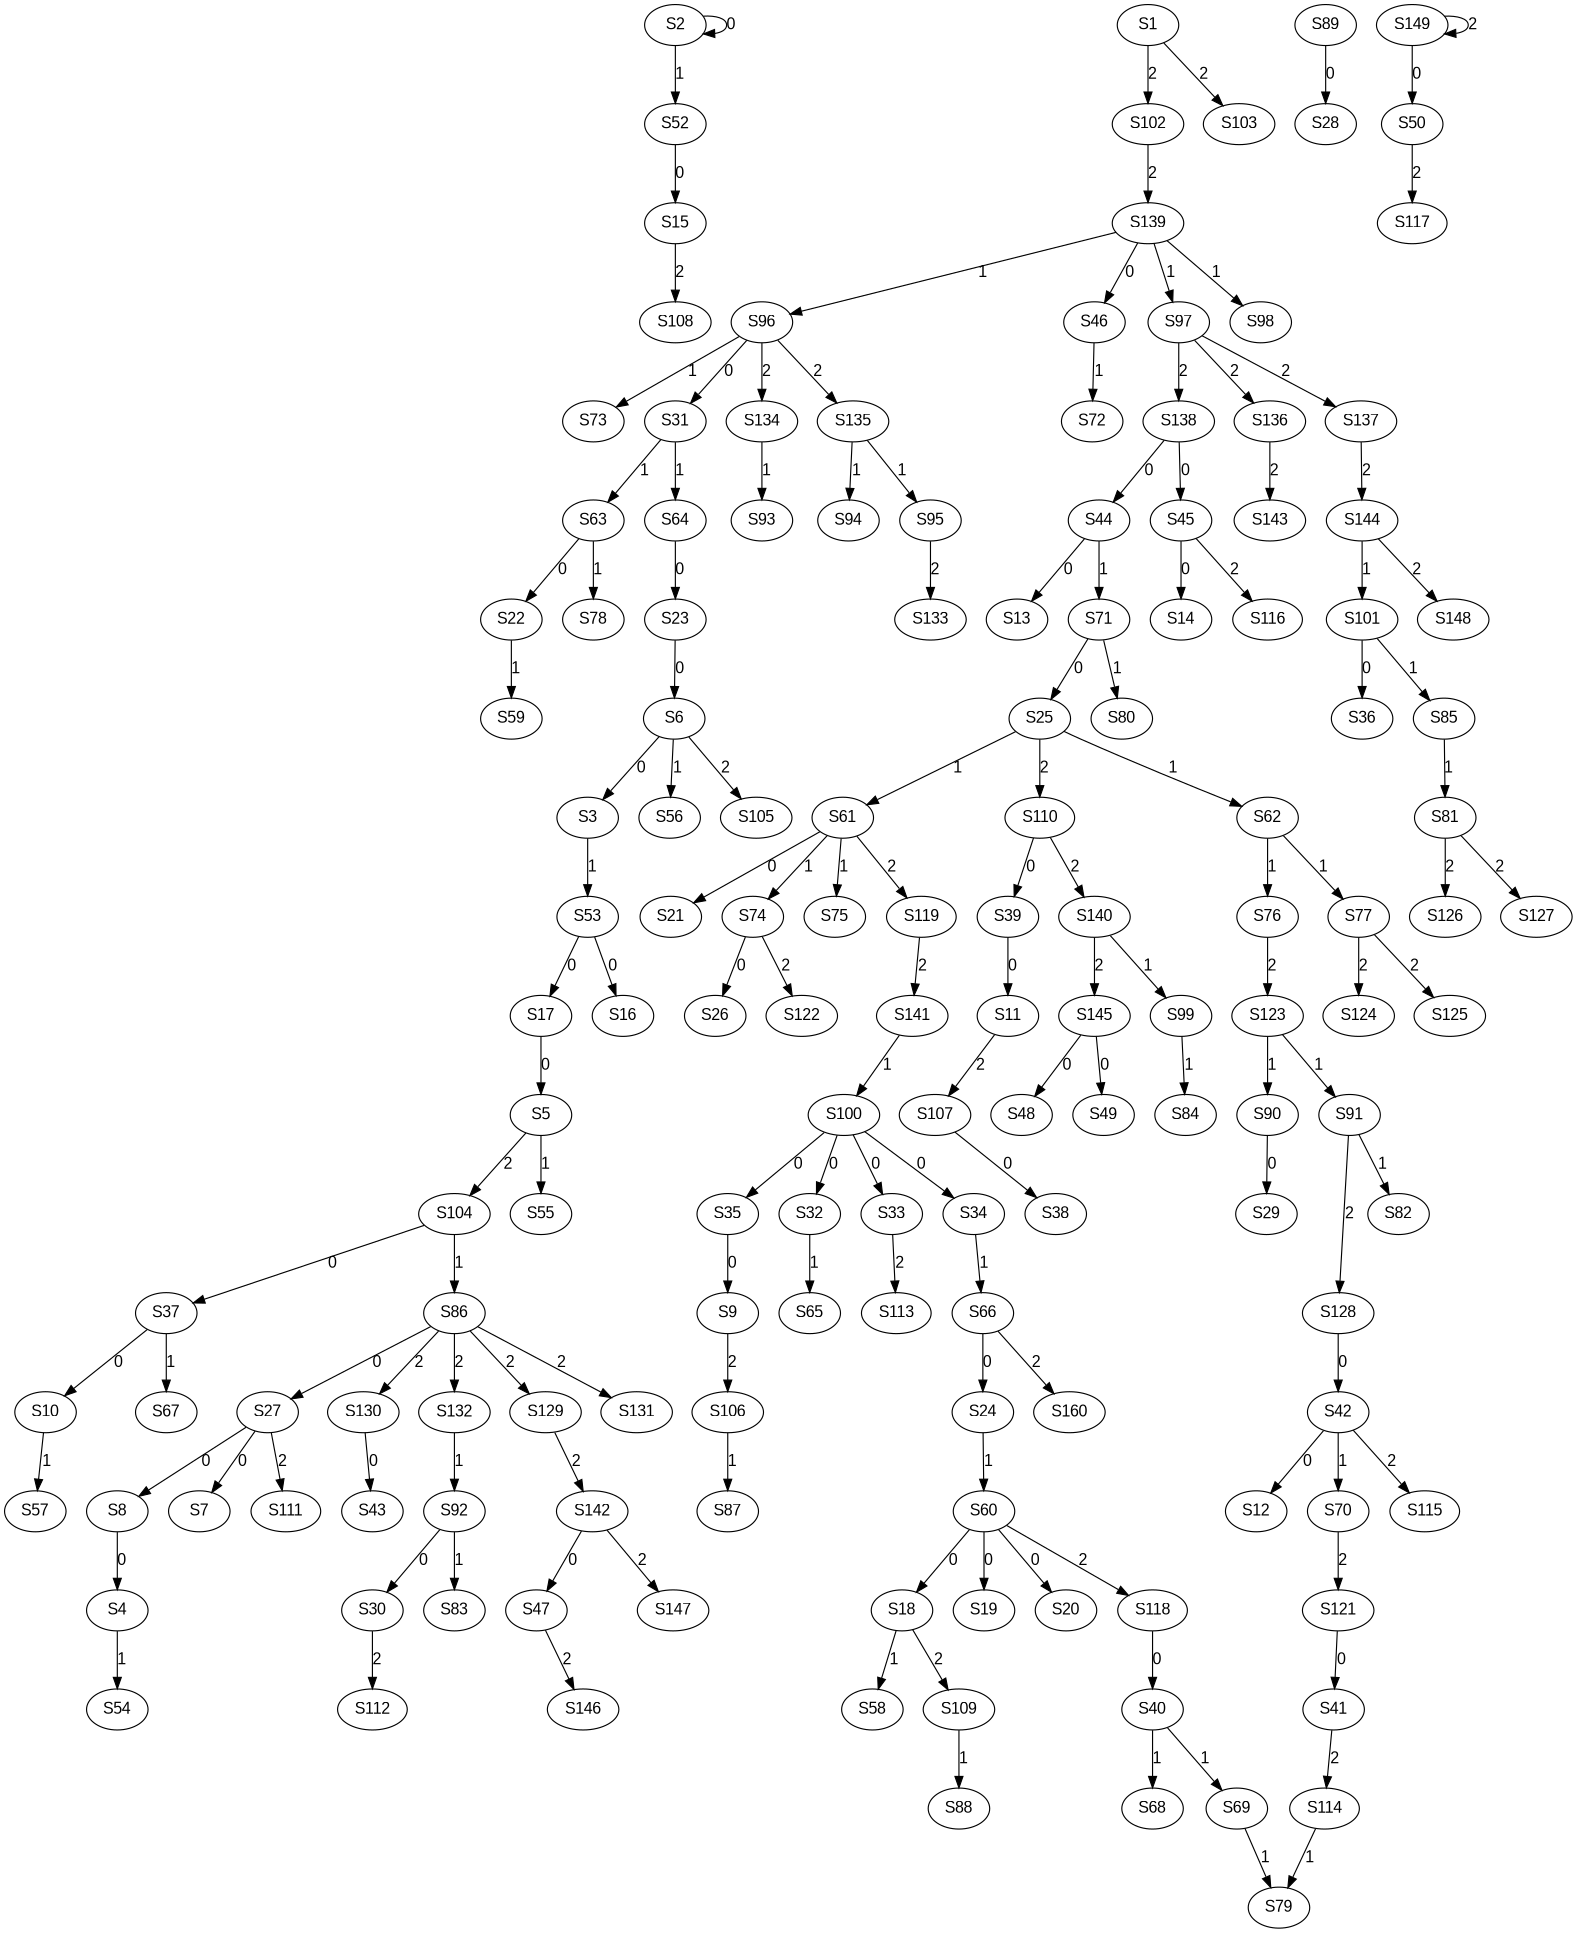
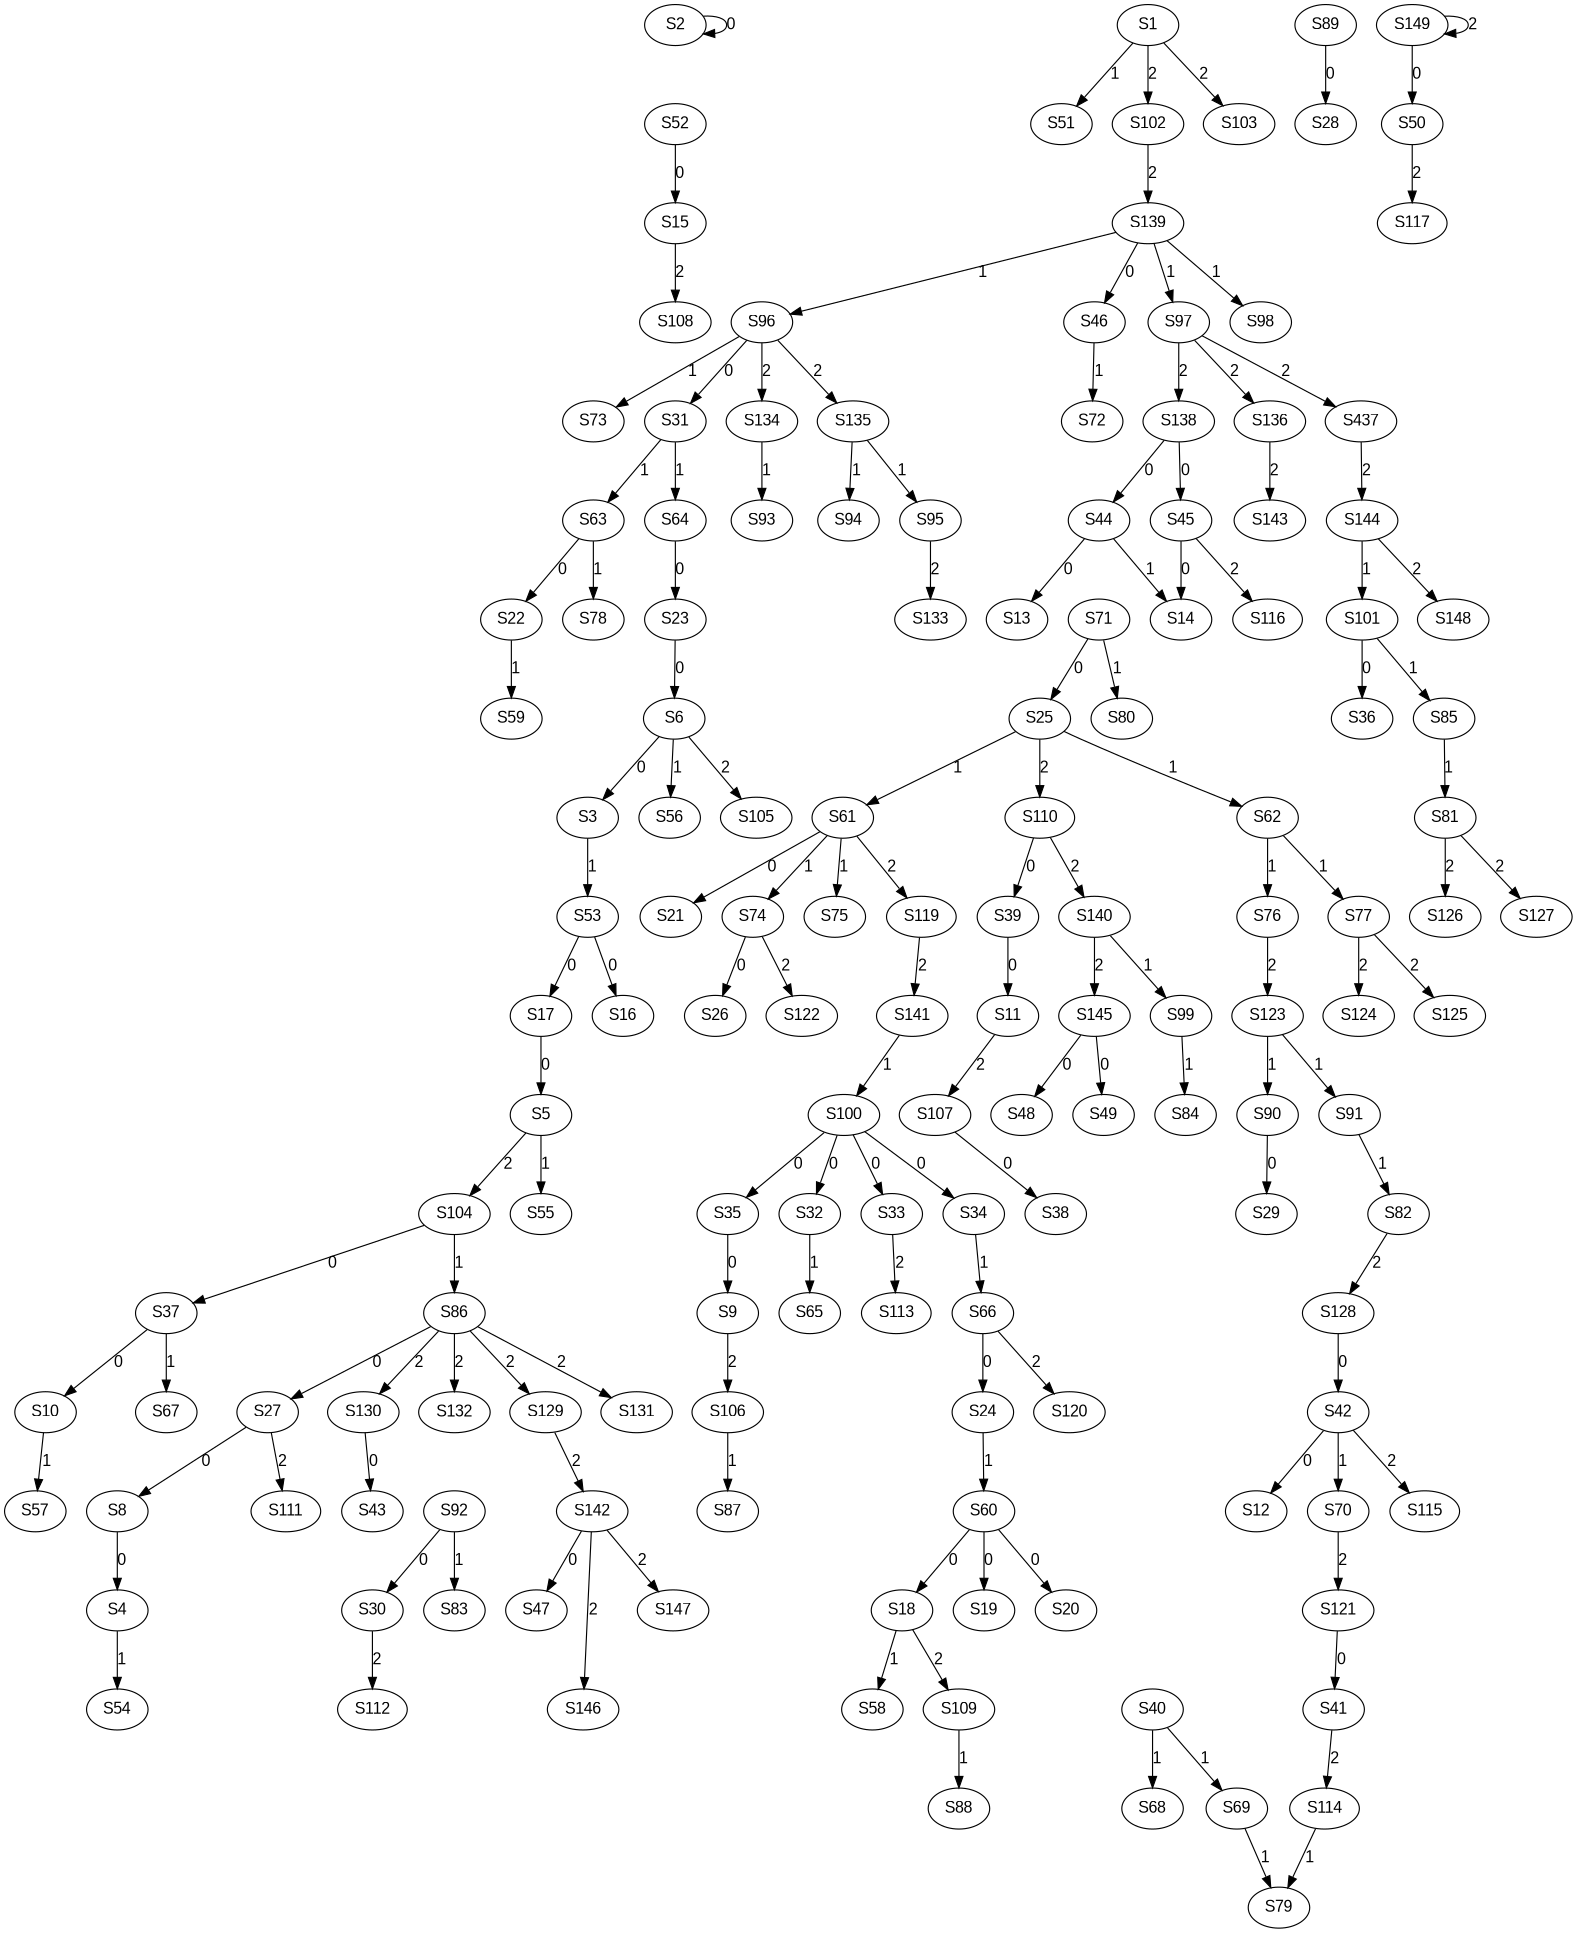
  strict digraph {
    fontname="Liberation Sans"
    node [fontname="Liberation Sans"]
    edge [fontname="Liberation Sans"]
    S2
    S52
    S15
    S6
    S3
    S56
    S105
    S53
    S17
    S16
    S8
    S4
    S54
    S5
    S104
    S55
    S37
    S86
    S23
    S27
-   S7
    S111
    S35
    S9
    S106
    S87
    S10
    S67
    S57
    S39
    S11
    S107
    S38
    S42
    S12
    S70
    S115
    S121
    S44
    S13
    S71
    S25
    S80
    S45
    S14
    S116
    S108
    S60
    S18
    S19
    S20
-   S118
    S58
    S109
    S40
    S88
    S61
    S21
    S74
    S75
    S119
    S26
    S122
    S141
    S63
    S22
    S78
    S59
    S64
    S66
    S24
-   S120 [label=S160]
+   S120
    S110
    S62
    S140
    S76
    S77
    S130
    S132
    S129
    S131
    S43
    S92
    S142
    S89
    S28
    S90
    S29
    S30
    S83
    S112
    S96
    S73
    S31
    S134
    S135
    S93
    S94
    S95
    S100
    S32
    S33
    S34
    S65
    S113
    S101
    S36
    S85
    S81
    S145
    S99
    S68
    S69
    S79
    S41
    S114
    S128
    S138
    S139
    S46
    S97
    S98
    S72
    S136
-   S137
+   S137 [label=S437]
    S47
    S146
    S147
    S48
    S49
    S149
    S50
    S117
    S1
+   S51
    S102
    S103
    S123
    S124
    S125
    S91
    S126
    S127
    S82
    S84
    S133
    S143
    S144
    S148
    S2 -> S2 [label=0]
-   S2 -> S52 [label=1]
    S52 -> S15 [label=0]
    S15 -> S108 [label=2]
    S6 -> S3 [label=0]
    S6 -> S56 [label=1]
    S6 -> S105 [label=2]
    S3 -> S53 [label=1]
    S53 -> S17 [label=0]
    S53 -> S16 [label=0]
    S17 -> S5 [label=0]
    S8 -> S4 [label=0]
    S4 -> S54 [label=1]
    S5 -> S104 [label=2]
    S5 -> S55 [label=1]
    S104 -> S37 [label=0]
    S104 -> S86 [label=1]
    S37 -> S10 [label=0]
    S37 -> S67 [label=1]
    S86 -> S27 [label=0]
    S86 -> S130 [label=2]
    S86 -> S132 [label=2]
    S86 -> S129 [label=2]
    S86 -> S131 [label=2]
    S23 -> S6 [label=0]
    S27 -> S8 [label=0]
-   S27 -> S7 [label=0]
    S27 -> S111 [label=2]
    S35 -> S9 [label=0]
    S9 -> S106 [label=2]
    S106 -> S87 [label=1]
    S10 -> S57 [label=1]
    S39 -> S11 [label=0]
    S11 -> S107 [label=2]
    S107 -> S38 [label=0]
    S42 -> S12 [label=0]
    S42 -> S70 [label=1]
    S42 -> S115 [label=2]
    S70 -> S121 [label=2]
    S121 -> S41 [label=0]
    S44 -> S13 [label=0]
-   S44 -> S71 [label=1]
+   S44 -> S14 [label=1]
    S71 -> S25 [label=0]
    S71 -> S80 [label=1]
    S25 -> S61 [label=1]
    S25 -> S110 [label=2]
    S25 -> S62 [label=1]
    S45 -> S14 [label=0]
    S45 -> S116 [label=2]
    S60 -> S18 [label=0]
    S60 -> S19 [label=0]
    S60 -> S20 [label=0]
-   S60 -> S118 [label=2]
    S18 -> S58 [label=1]
    S18 -> S109 [label=2]
-   S118 -> S40 [label=0]
    S109 -> S88 [label=1]
    S40 -> S68 [label=1]
    S40 -> S69 [label=1]
    S61 -> S21 [label=0]
    S61 -> S74 [label=1]
    S61 -> S75 [label=1]
    S61 -> S119 [label=2]
    S74 -> S26 [label=0]
    S74 -> S122 [label=2]
    S119 -> S141 [label=2]
    S141 -> S100 [label=1]
    S63 -> S22 [label=0]
    S63 -> S78 [label=1]
    S22 -> S59 [label=1]
    S64 -> S23 [label=0]
    S66 -> S24 [label=0]
    S66 -> S120 [label=2]
    S24 -> S60 [label=1]
    S110 -> S39 [label=0]
    S110 -> S140 [label=2]
    S62 -> S76 [label=1]
    S62 -> S77 [label=1]
    S140 -> S145 [label=2]
    S140 -> S99 [label=1]
    S76 -> S123 [label=2]
    S77 -> S124 [label=2]
    S77 -> S125 [label=2]
    S130 -> S43 [label=0]
-   S132 -> S92 [label=1]
    S129 -> S142 [label=2]
    S92 -> S30 [label=0]
    S92 -> S83 [label=1]
    S142 -> S47 [label=0]
-   S47 -> S146 [label=2]
+   S142 -> S146 [label=2]
    S142 -> S147 [label=2]
    S89 -> S28 [label=0]
    S90 -> S29 [label=0]
    S30 -> S112 [label=2]
    S96 -> S73 [label=1]
    S96 -> S31 [label=0]
    S96 -> S134 [label=2]
    S96 -> S135 [label=2]
    S31 -> S63 [label=1]
    S31 -> S64 [label=1]
    S134 -> S93 [label=1]
    S135 -> S94 [label=1]
    S135 -> S95 [label=1]
    S95 -> S133 [label=2]
    S100 -> S35 [label=0]
    S100 -> S32 [label=0]
    S100 -> S33 [label=0]
    S100 -> S34 [label=0]
    S32 -> S65 [label=1]
    S33 -> S113 [label=2]
    S34 -> S66 [label=1]
    S101 -> S36 [label=0]
    S101 -> S85 [label=1]
    S85 -> S81 [label=1]
    S81 -> S126 [label=2]
    S81 -> S127 [label=2]
    S145 -> S48 [label=0]
    S145 -> S49 [label=0]
    S99 -> S84 [label=1]
    S69 -> S79 [label=1]
    S41 -> S114 [label=2]
    S114 -> S79 [label=1]
    S128 -> S42 [label=0]
    S138 -> S44 [label=0]
    S138 -> S45 [label=0]
    S139 -> S96 [label=1]
    S139 -> S46 [label=0]
    S139 -> S97 [label=1]
    S139 -> S98 [label=1]
    S46 -> S72 [label=1]
    S97 -> S138 [label=2]
    S97 -> S136 [label=2]
    S97 -> S137 [label=2]
    S136 -> S143 [label=2]
    S137 -> S144 [label=2]
    S149 -> S149 [label=2]
    S149 -> S50 [label=0]
    S50 -> S117 [label=2]
+   S1 -> S51 [label=1]
    S1 -> S102 [label=2]
    S1 -> S103 [label=2]
    S102 -> S139 [label=2]
    S123 -> S90 [label=1]
    S123 -> S91 [label=1]
    S91 -> S82 [label=1]
-   S91 -> S128 [label=2]
+   S82 -> S128 [label=2]
    S144 -> S101 [label=1]
    S144 -> S148 [label=2]
  }
